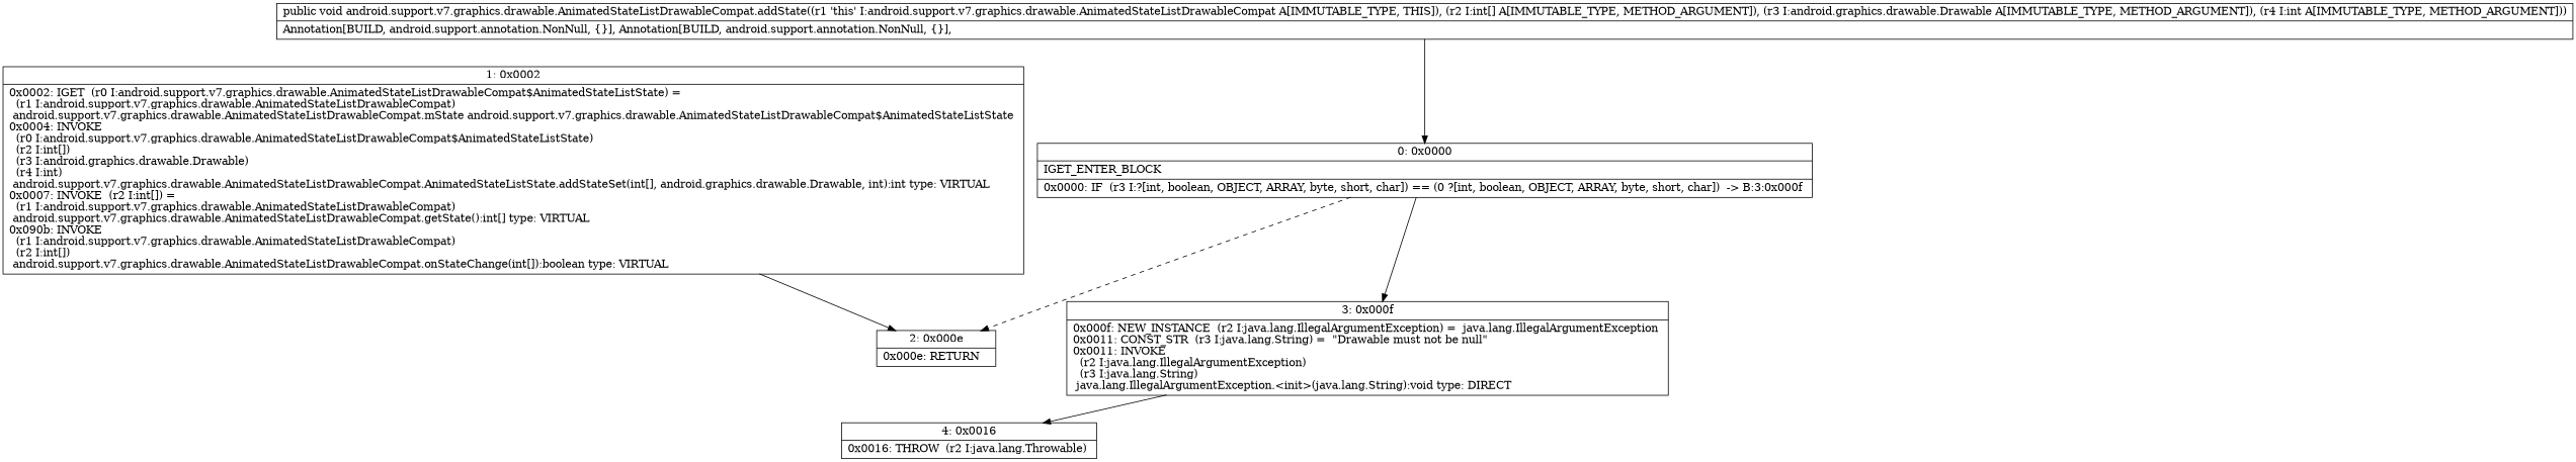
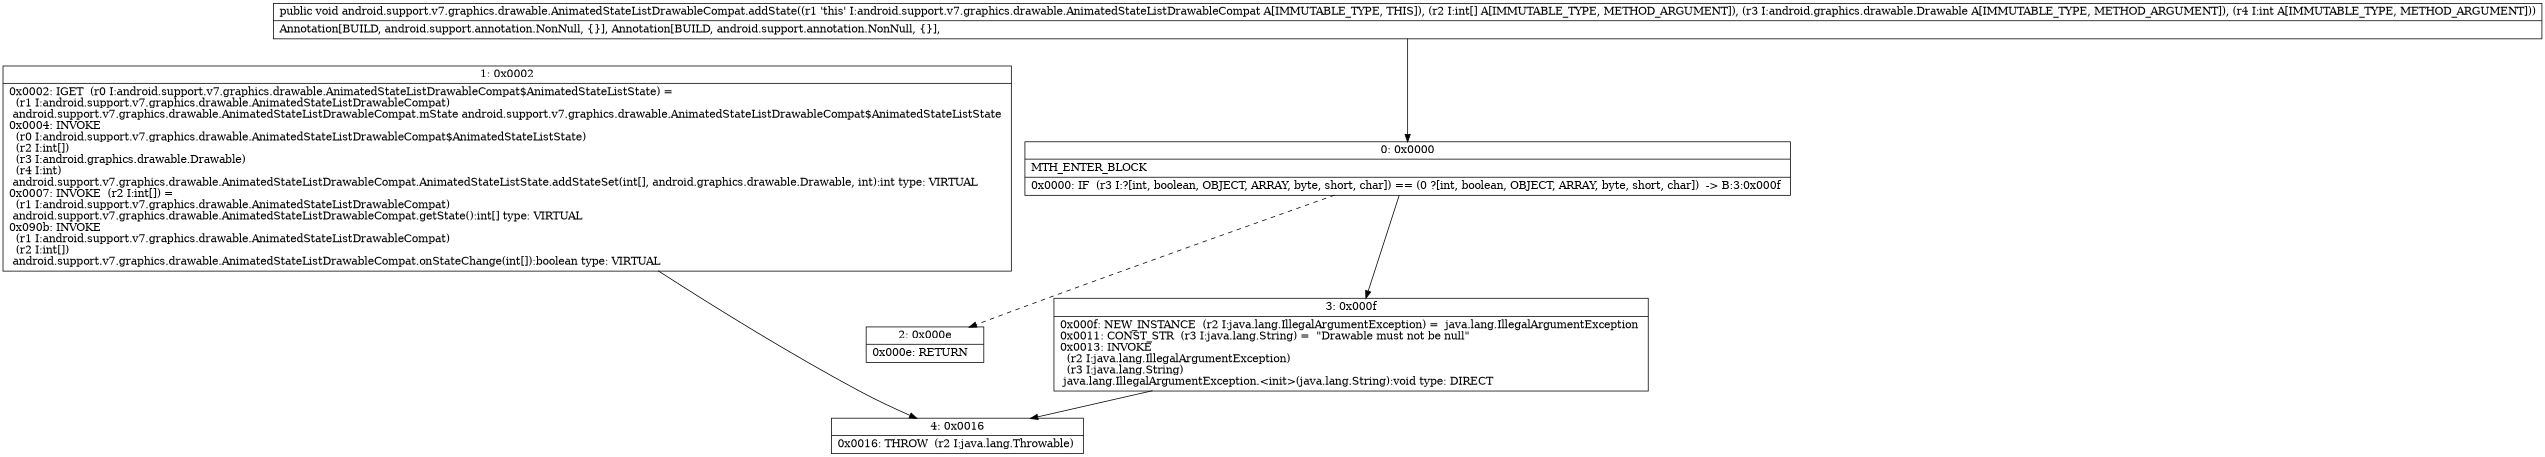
  digraph {
    node [shape=record]
-   n1 [label="{0\:\ 0x0000|IGET_ENTER_BLOCK\l|0x0000: IF  (r3 I:?[int, boolean, OBJECT, ARRAY, byte, short, char]) == (0 ?[int, boolean, OBJECT, ARRAY, byte, short, char])  \-\> B:3:0x000f \l}"]
-   n2 [label="{3\:\ 0x000f|0x000f: NEW_INSTANCE  (r2 I:java.lang.IllegalArgumentException) =  java.lang.IllegalArgumentException \l0x0011: CONST_STR  (r3 I:java.lang.String) =  \"Drawable must not be null\" \l0x0011: INVOKE  \l  (r2 I:java.lang.IllegalArgumentException)\l  (r3 I:java.lang.String)\l java.lang.IllegalArgumentException.\<init\>(java.lang.String):void type: DIRECT \l}"]
+   n1 [label="{0\:\ 0x0000|MTH_ENTER_BLOCK\l|0x0000: IF  (r3 I:?[int, boolean, OBJECT, ARRAY, byte, short, char]) == (0 ?[int, boolean, OBJECT, ARRAY, byte, short, char])  \-\> B:3:0x000f \l}"]
+   n2 [label="{3\:\ 0x000f|0x000f: NEW_INSTANCE  (r2 I:java.lang.IllegalArgumentException) =  java.lang.IllegalArgumentException \l0x0011: CONST_STR  (r3 I:java.lang.String) =  \"Drawable must not be null\" \l0x0013: INVOKE  \l  (r2 I:java.lang.IllegalArgumentException)\l  (r3 I:java.lang.String)\l java.lang.IllegalArgumentException.\<init\>(java.lang.String):void type: DIRECT \l}"]
    n3 [label="{2\:\ 0x000e|0x000e: RETURN   \l}"]
    n4 [label="{1\:\ 0x0002|0x0002: IGET  (r0 I:android.support.v7.graphics.drawable.AnimatedStateListDrawableCompat$AnimatedStateListState) = \l  (r1 I:android.support.v7.graphics.drawable.AnimatedStateListDrawableCompat)\l android.support.v7.graphics.drawable.AnimatedStateListDrawableCompat.mState android.support.v7.graphics.drawable.AnimatedStateListDrawableCompat$AnimatedStateListState \l0x0004: INVOKE  \l  (r0 I:android.support.v7.graphics.drawable.AnimatedStateListDrawableCompat$AnimatedStateListState)\l  (r2 I:int[])\l  (r3 I:android.graphics.drawable.Drawable)\l  (r4 I:int)\l android.support.v7.graphics.drawable.AnimatedStateListDrawableCompat.AnimatedStateListState.addStateSet(int[], android.graphics.drawable.Drawable, int):int type: VIRTUAL \l0x0007: INVOKE  (r2 I:int[]) = \l  (r1 I:android.support.v7.graphics.drawable.AnimatedStateListDrawableCompat)\l android.support.v7.graphics.drawable.AnimatedStateListDrawableCompat.getState():int[] type: VIRTUAL \l0x090b: INVOKE  \l  (r1 I:android.support.v7.graphics.drawable.AnimatedStateListDrawableCompat)\l  (r2 I:int[])\l android.support.v7.graphics.drawable.AnimatedStateListDrawableCompat.onStateChange(int[]):boolean type: VIRTUAL \l}"]
    n5 [label="{4\:\ 0x0016|0x0016: THROW  (r2 I:java.lang.Throwable) \l}"]
    n6 [label="{public void android.support.v7.graphics.drawable.AnimatedStateListDrawableCompat.addState((r1 'this' I:android.support.v7.graphics.drawable.AnimatedStateListDrawableCompat A[IMMUTABLE_TYPE, THIS]), (r2 I:int[] A[IMMUTABLE_TYPE, METHOD_ARGUMENT]), (r3 I:android.graphics.drawable.Drawable A[IMMUTABLE_TYPE, METHOD_ARGUMENT]), (r4 I:int A[IMMUTABLE_TYPE, METHOD_ARGUMENT]))  | Annotation[BUILD, android.support.annotation.NonNull, \{\}], Annotation[BUILD, android.support.annotation.NonNull, \{\}], \l}"]
    n1 -> n2
    n1 -> n3 [style=dashed]
    n2 -> n5
-   n4 -> n3
+   n4 -> n5
    n6 -> n1
  }
